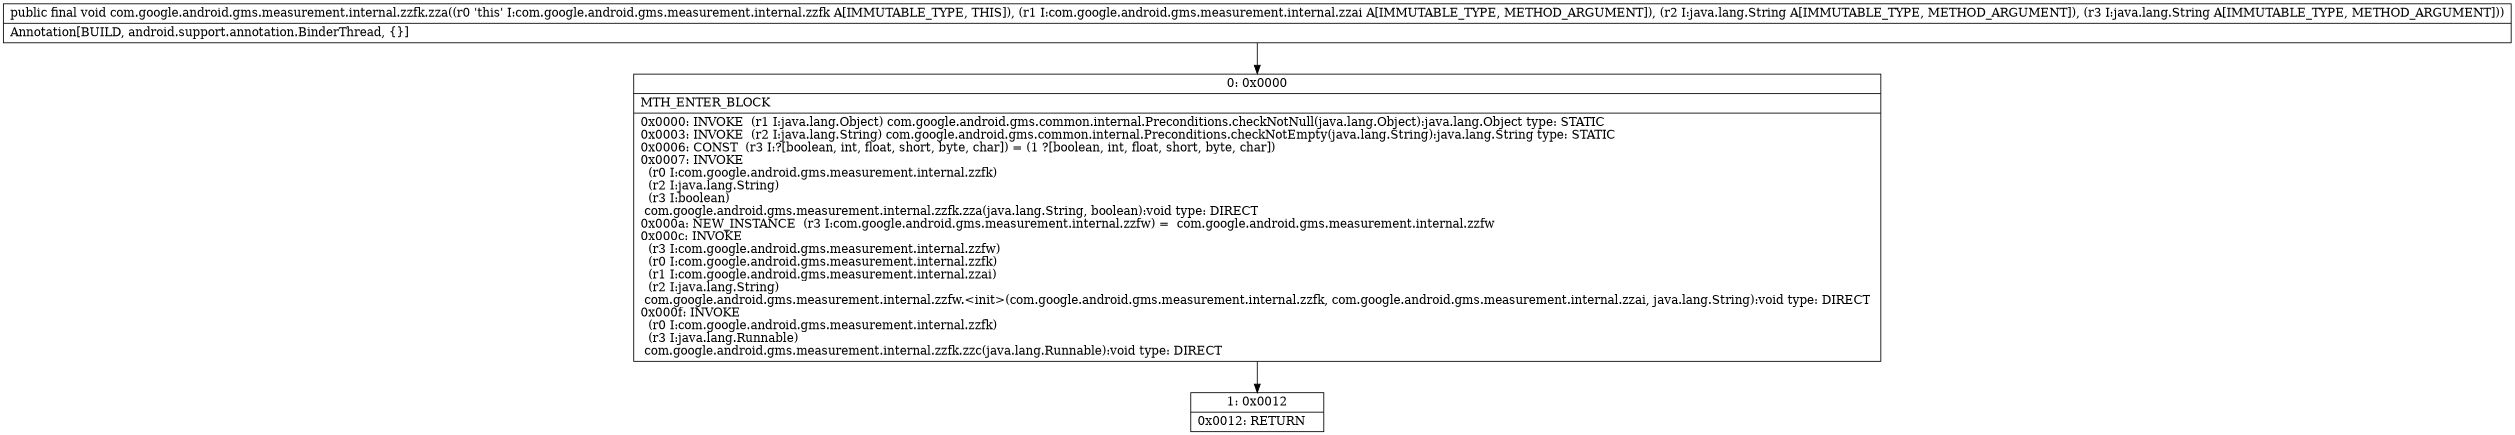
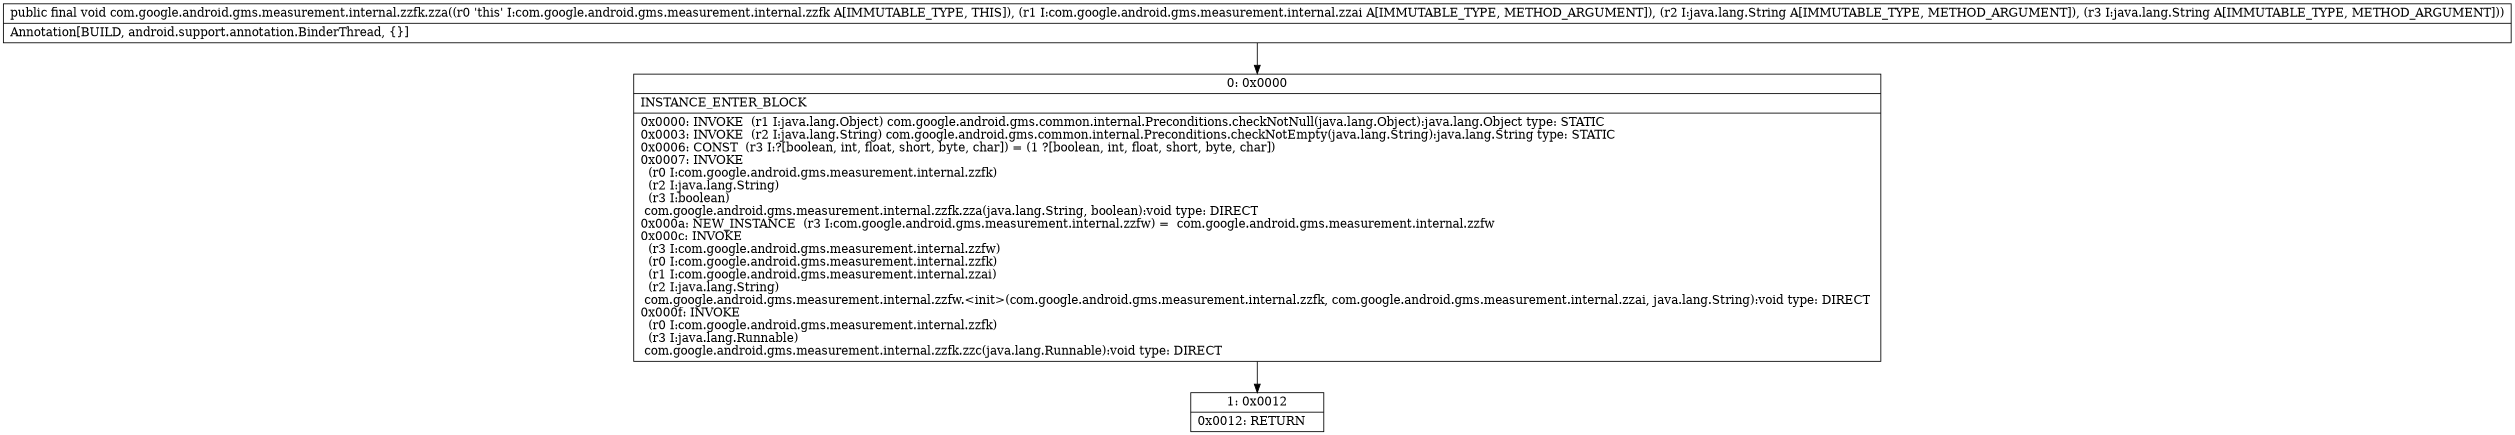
  digraph {
    node [shape=record]
-   n1 [label="{0\:\ 0x0000|MTH_ENTER_BLOCK\l|0x0000: INVOKE  (r1 I:java.lang.Object) com.google.android.gms.common.internal.Preconditions.checkNotNull(java.lang.Object):java.lang.Object type: STATIC \l0x0003: INVOKE  (r2 I:java.lang.String) com.google.android.gms.common.internal.Preconditions.checkNotEmpty(java.lang.String):java.lang.String type: STATIC \l0x0006: CONST  (r3 I:?[boolean, int, float, short, byte, char]) = (1 ?[boolean, int, float, short, byte, char]) \l0x0007: INVOKE  \l  (r0 I:com.google.android.gms.measurement.internal.zzfk)\l  (r2 I:java.lang.String)\l  (r3 I:boolean)\l com.google.android.gms.measurement.internal.zzfk.zza(java.lang.String, boolean):void type: DIRECT \l0x000a: NEW_INSTANCE  (r3 I:com.google.android.gms.measurement.internal.zzfw) =  com.google.android.gms.measurement.internal.zzfw \l0x000c: INVOKE  \l  (r3 I:com.google.android.gms.measurement.internal.zzfw)\l  (r0 I:com.google.android.gms.measurement.internal.zzfk)\l  (r1 I:com.google.android.gms.measurement.internal.zzai)\l  (r2 I:java.lang.String)\l com.google.android.gms.measurement.internal.zzfw.\<init\>(com.google.android.gms.measurement.internal.zzfk, com.google.android.gms.measurement.internal.zzai, java.lang.String):void type: DIRECT \l0x000f: INVOKE  \l  (r0 I:com.google.android.gms.measurement.internal.zzfk)\l  (r3 I:java.lang.Runnable)\l com.google.android.gms.measurement.internal.zzfk.zzc(java.lang.Runnable):void type: DIRECT \l}"]
+   n1 [label="{0\:\ 0x0000|INSTANCE_ENTER_BLOCK\l|0x0000: INVOKE  (r1 I:java.lang.Object) com.google.android.gms.common.internal.Preconditions.checkNotNull(java.lang.Object):java.lang.Object type: STATIC \l0x0003: INVOKE  (r2 I:java.lang.String) com.google.android.gms.common.internal.Preconditions.checkNotEmpty(java.lang.String):java.lang.String type: STATIC \l0x0006: CONST  (r3 I:?[boolean, int, float, short, byte, char]) = (1 ?[boolean, int, float, short, byte, char]) \l0x0007: INVOKE  \l  (r0 I:com.google.android.gms.measurement.internal.zzfk)\l  (r2 I:java.lang.String)\l  (r3 I:boolean)\l com.google.android.gms.measurement.internal.zzfk.zza(java.lang.String, boolean):void type: DIRECT \l0x000a: NEW_INSTANCE  (r3 I:com.google.android.gms.measurement.internal.zzfw) =  com.google.android.gms.measurement.internal.zzfw \l0x000c: INVOKE  \l  (r3 I:com.google.android.gms.measurement.internal.zzfw)\l  (r0 I:com.google.android.gms.measurement.internal.zzfk)\l  (r1 I:com.google.android.gms.measurement.internal.zzai)\l  (r2 I:java.lang.String)\l com.google.android.gms.measurement.internal.zzfw.\<init\>(com.google.android.gms.measurement.internal.zzfk, com.google.android.gms.measurement.internal.zzai, java.lang.String):void type: DIRECT \l0x000f: INVOKE  \l  (r0 I:com.google.android.gms.measurement.internal.zzfk)\l  (r3 I:java.lang.Runnable)\l com.google.android.gms.measurement.internal.zzfk.zzc(java.lang.Runnable):void type: DIRECT \l}"]
    n2 [label="{1\:\ 0x0012|0x0012: RETURN   \l}"]
    n3 [label="{public final void com.google.android.gms.measurement.internal.zzfk.zza((r0 'this' I:com.google.android.gms.measurement.internal.zzfk A[IMMUTABLE_TYPE, THIS]), (r1 I:com.google.android.gms.measurement.internal.zzai A[IMMUTABLE_TYPE, METHOD_ARGUMENT]), (r2 I:java.lang.String A[IMMUTABLE_TYPE, METHOD_ARGUMENT]), (r3 I:java.lang.String A[IMMUTABLE_TYPE, METHOD_ARGUMENT]))  | Annotation[BUILD, android.support.annotation.BinderThread, \{\}]\l}"]
    n1 -> n2
    n3 -> n1
  }
